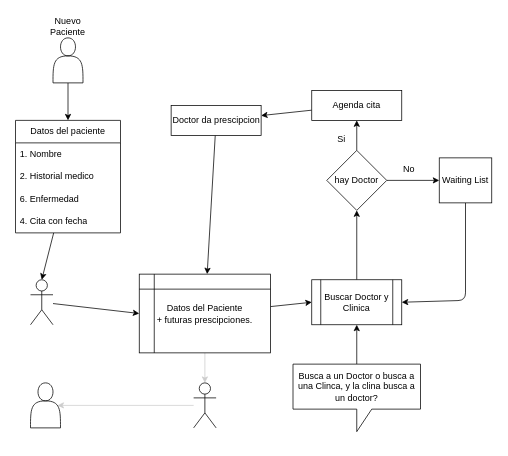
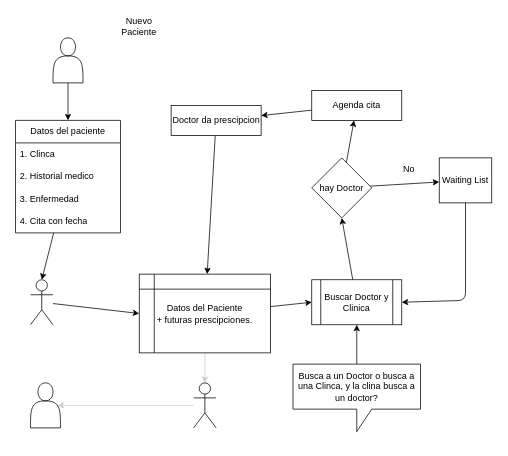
  <mxCell id="0" />
  <mxCell id="1" parent="0" />
  <mxCell id="2" style="edgeStyle=none;html=1;entryX=0.5;entryY=0;entryDx=0;entryDy=0;" edge="1" parent="1" source="3" target="22"><mxGeometry relative="1" as="geometry" /></mxCell>
  <mxCell id="3" value="" style="shape=actor;whiteSpace=wrap;html=1;" vertex="1" parent="1"><mxGeometry x="70" y="50" width="40" height="60" as="geometry" /></mxCell>
- <mxCell id="4" value="Nuevo Paciente" style="text;html=1;strokeColor=none;fillColor=none;align=center;verticalAlign=middle;whiteSpace=wrap;rounded=0;" vertex="1" parent="1"><mxGeometry x="60" y="20" width="60" height="30" as="geometry" /></mxCell>
+ <mxCell id="4" value="Nuevo Paciente" style="text;html=1;strokeColor=none;fillColor=none;align=center;verticalAlign=middle;whiteSpace=wrap;rounded=0;" vertex="1" parent="1"><mxGeometry x="155" y="20" width="60" height="30" as="geometry" /></mxCell>
  <mxCell id="5" style="edgeStyle=none;html=1;entryX=0;entryY=0.5;entryDx=0;entryDy=0;" edge="1" parent="1" source="6" target="9"><mxGeometry relative="1" as="geometry"><mxPoint x="175" y="350" as="targetPoint" /></mxGeometry></mxCell>
  <mxCell id="6" value="&lt;font color=&quot;#ffffff&quot;&gt;Recepcionista&lt;br&gt;/Enfermero&lt;/font&gt;" style="shape=umlActor;verticalLabelPosition=bottom;verticalAlign=top;html=1;outlineConnect=0;" vertex="1" parent="1"><mxGeometry x="40" y="372.5" width="30" height="60" as="geometry" /></mxCell>
  <mxCell id="7" style="edgeStyle=none;html=1;entryX=0;entryY=0.5;entryDx=0;entryDy=0;" edge="1" parent="1" source="9" target="11"><mxGeometry relative="1" as="geometry" /></mxCell>
  <mxCell id="8" style="edgeStyle=none;html=1;entryX=0.5;entryY=0;entryDx=0;entryDy=0;entryPerimeter=0;strokeColor=#CCCCCC;fontColor=#FFFFFF;" edge="1" parent="1" source="9" target="33"><mxGeometry relative="1" as="geometry" /></mxCell>
  <mxCell id="9" value="Datos del Paciente &lt;br&gt;+ futuras prescipciones." style="shape=internalStorage;whiteSpace=wrap;html=1;backgroundOutline=1;" vertex="1" parent="1"><mxGeometry x="185" y="365" width="175" height="105" as="geometry" /></mxCell>
  <mxCell id="10" style="edgeStyle=none;html=1;entryX=0.5;entryY=1;entryDx=0;entryDy=0;" edge="1" parent="1" source="11" target="14"><mxGeometry relative="1" as="geometry" /></mxCell>
  <mxCell id="11" value="Buscar Doctor y Clinica" style="shape=process;whiteSpace=wrap;html=1;backgroundOutline=1;" vertex="1" parent="1"><mxGeometry x="415" y="372.5" width="120" height="60" as="geometry" /></mxCell>
  <mxCell id="12" value="" style="edgeStyle=none;html=1;" edge="1" parent="1" source="14" target="17"><mxGeometry relative="1" as="geometry" /></mxCell>
  <mxCell id="13" value="" style="edgeStyle=none;html=1;" edge="1" parent="1" source="14" target="20"><mxGeometry relative="1" as="geometry" /></mxCell>
- <mxCell id="14" value="hay Doctor" style="rhombus;whiteSpace=wrap;html=1;" vertex="1" parent="1"><mxGeometry x="435" y="200" width="80" height="80" as="geometry" /></mxCell>
+ <mxCell id="14" value="hay Doctor" style="rhombus;whiteSpace=wrap;html=1;" vertex="1" parent="1"><mxGeometry x="415" y="210" width="80" height="80" as="geometry" /></mxCell>
  <mxCell id="15" value="No" style="text;html=1;strokeColor=none;fillColor=none;align=center;verticalAlign=middle;whiteSpace=wrap;rounded=0;" vertex="1" parent="1"><mxGeometry x="515" y="210" width="60" height="30" as="geometry" /></mxCell>
  <mxCell id="16" style="edgeStyle=none;html=1;entryX=1;entryY=0.5;entryDx=0;entryDy=0;" edge="1" parent="1" source="17" target="11"><mxGeometry relative="1" as="geometry"><mxPoint x="610" y="350" as="targetPoint" /><Array as="points"><mxPoint x="620" y="400" /></Array></mxGeometry></mxCell>
  <mxCell id="17" value="Waiting List" style="whiteSpace=wrap;html=1;" vertex="1" parent="1"><mxGeometry x="585" y="210" width="70" height="60" as="geometry" /></mxCell>
- <mxCell id="18" value="Si" style="text;html=1;strokeColor=none;fillColor=none;align=center;verticalAlign=middle;whiteSpace=wrap;rounded=0;" vertex="1" parent="1"><mxGeometry x="425" y="170" width="60" height="30" as="geometry" /></mxCell>
  <mxCell id="19" value="" style="edgeStyle=none;html=1;" edge="1" parent="1" source="20" target="30"><mxGeometry relative="1" as="geometry" /></mxCell>
  <mxCell id="20" value="Agenda cita" style="whiteSpace=wrap;html=1;" vertex="1" parent="1"><mxGeometry x="415" y="120" width="120" height="40" as="geometry" /></mxCell>
  <mxCell id="21" style="edgeStyle=none;html=1;entryX=0.5;entryY=0;entryDx=0;entryDy=0;entryPerimeter=0;" edge="1" parent="1" source="22" target="6"><mxGeometry relative="1" as="geometry" /></mxCell>
  <mxCell id="22" value="Datos del paciente" style="swimlane;fontStyle=0;childLayout=stackLayout;horizontal=1;startSize=30;horizontalStack=0;resizeParent=1;resizeParentMax=0;resizeLast=0;collapsible=1;marginBottom=0;whiteSpace=wrap;html=1;" vertex="1" parent="1"><mxGeometry x="20" y="160" width="140" height="150" as="geometry" /></mxCell>
- <mxCell id="23" value="1. Nombre" style="text;strokeColor=none;fillColor=none;align=left;verticalAlign=middle;spacingLeft=4;spacingRight=4;overflow=hidden;points=[[0,0.5],[1,0.5]];portConstraint=eastwest;rotatable=0;whiteSpace=wrap;html=1;" vertex="1" parent="22"><mxGeometry y="30" width="140" height="30" as="geometry" /></mxCell>
+ <mxCell id="23" value="1. Clinca" style="text;strokeColor=none;fillColor=none;align=left;verticalAlign=middle;spacingLeft=4;spacingRight=4;overflow=hidden;points=[[0,0.5],[1,0.5]];portConstraint=eastwest;rotatable=0;whiteSpace=wrap;html=1;" vertex="1" parent="22"><mxGeometry y="30" width="140" height="30" as="geometry" /></mxCell>
  <mxCell id="24" value="2. Historial medico" style="text;strokeColor=none;fillColor=none;align=left;verticalAlign=middle;spacingLeft=4;spacingRight=4;overflow=hidden;points=[[0,0.5],[1,0.5]];portConstraint=eastwest;rotatable=0;whiteSpace=wrap;html=1;" vertex="1" parent="22"><mxGeometry y="60" width="140" height="30" as="geometry" /></mxCell>
- <mxCell id="25" value="6. Enfermedad" style="text;strokeColor=none;fillColor=none;align=left;verticalAlign=middle;spacingLeft=4;spacingRight=4;overflow=hidden;points=[[0,0.5],[1,0.5]];portConstraint=eastwest;rotatable=0;whiteSpace=wrap;html=1;" vertex="1" parent="22"><mxGeometry y="90" width="140" height="30" as="geometry" /></mxCell>
+ <mxCell id="25" value="3. Enfermedad" style="text;strokeColor=none;fillColor=none;align=left;verticalAlign=middle;spacingLeft=4;spacingRight=4;overflow=hidden;points=[[0,0.5],[1,0.5]];portConstraint=eastwest;rotatable=0;whiteSpace=wrap;html=1;" vertex="1" parent="22"><mxGeometry y="90" width="140" height="30" as="geometry" /></mxCell>
  <mxCell id="26" value="4. Cita con fecha" style="text;strokeColor=none;fillColor=none;align=left;verticalAlign=middle;spacingLeft=4;spacingRight=4;overflow=hidden;points=[[0,0.5],[1,0.5]];portConstraint=eastwest;rotatable=0;whiteSpace=wrap;html=1;" vertex="1" parent="22"><mxGeometry y="120" width="140" height="30" as="geometry" /></mxCell>
  <mxCell id="27" style="edgeStyle=none;html=1;entryX=0.5;entryY=1;entryDx=0;entryDy=0;" edge="1" parent="1" source="28" target="11"><mxGeometry relative="1" as="geometry" /></mxCell>
  <mxCell id="28" value="Busca a un Doctor o busca a una Clinca, y la clina busca a un doctor?" style="shape=callout;whiteSpace=wrap;html=1;perimeter=calloutPerimeter;" vertex="1" parent="1"><mxGeometry x="390" y="485" width="170" height="90" as="geometry" /></mxCell>
  <mxCell id="29" style="edgeStyle=none;html=1;" edge="1" parent="1" source="30" target="9"><mxGeometry relative="1" as="geometry" /></mxCell>
  <mxCell id="30" value="Doctor da prescipcion" style="whiteSpace=wrap;html=1;" vertex="1" parent="1"><mxGeometry x="227.5" y="140" width="120" height="40" as="geometry" /></mxCell>
  <mxCell id="31" value="" style="shape=actor;whiteSpace=wrap;html=1;" vertex="1" parent="1"><mxGeometry x="40" y="510" width="40" height="60" as="geometry" /></mxCell>
  <mxCell id="32" style="edgeStyle=none;html=1;entryX=0.9;entryY=0.5;entryDx=0;entryDy=0;entryPerimeter=0;strokeColor=#CCCCCC;fontColor=#FFFFFF;" edge="1" parent="1" source="33" target="31"><mxGeometry relative="1" as="geometry" /></mxCell>
  <mxCell id="33" value="&lt;font color=&quot;#ffffff&quot;&gt;Recepcionista&lt;br&gt;/Enfermero&lt;/font&gt;" style="shape=umlActor;verticalLabelPosition=bottom;verticalAlign=top;html=1;outlineConnect=0;" vertex="1" parent="1"><mxGeometry x="257.5" y="510" width="30" height="60" as="geometry" /></mxCell>
